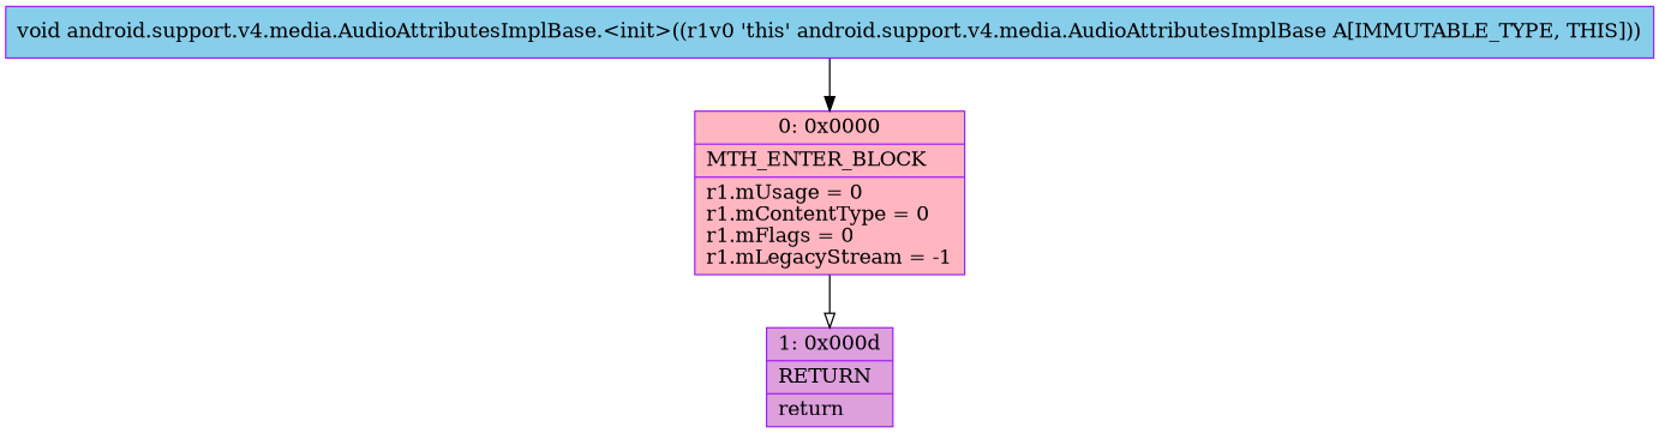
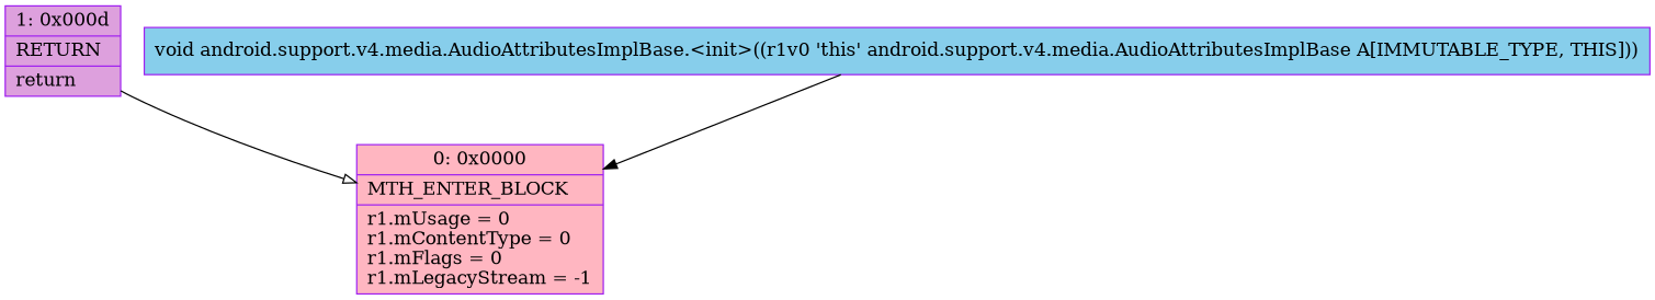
  digraph {
    fontname="DejaVu Serif"
    node [shape=record style=filled color=purple fontname="DejaVu Serif"]
    edge [fontname="DejaVu Serif"]
    n1 [label="{0\:\ 0x0000|MTH_ENTER_BLOCK\l|r1.mUsage = 0\lr1.mContentType = 0\lr1.mFlags = 0\lr1.mLegacyStream = \-1\l}" fillcolor=lightpink]
    n2 [label="{1\:\ 0x000d|RETURN\l|return\l}" fillcolor=plum]
    n3 [label="{void android.support.v4.media.AudioAttributesImplBase.\<init\>((r1v0 'this' android.support.v4.media.AudioAttributesImplBase A[IMMUTABLE_TYPE, THIS])) }" fillcolor=skyblue]
-   n1 -> n2 [arrowhead=onormal]
+   n2 -> n1 [arrowhead=onormal]
    n3 -> n1 [arrowhead=normal]
  }
